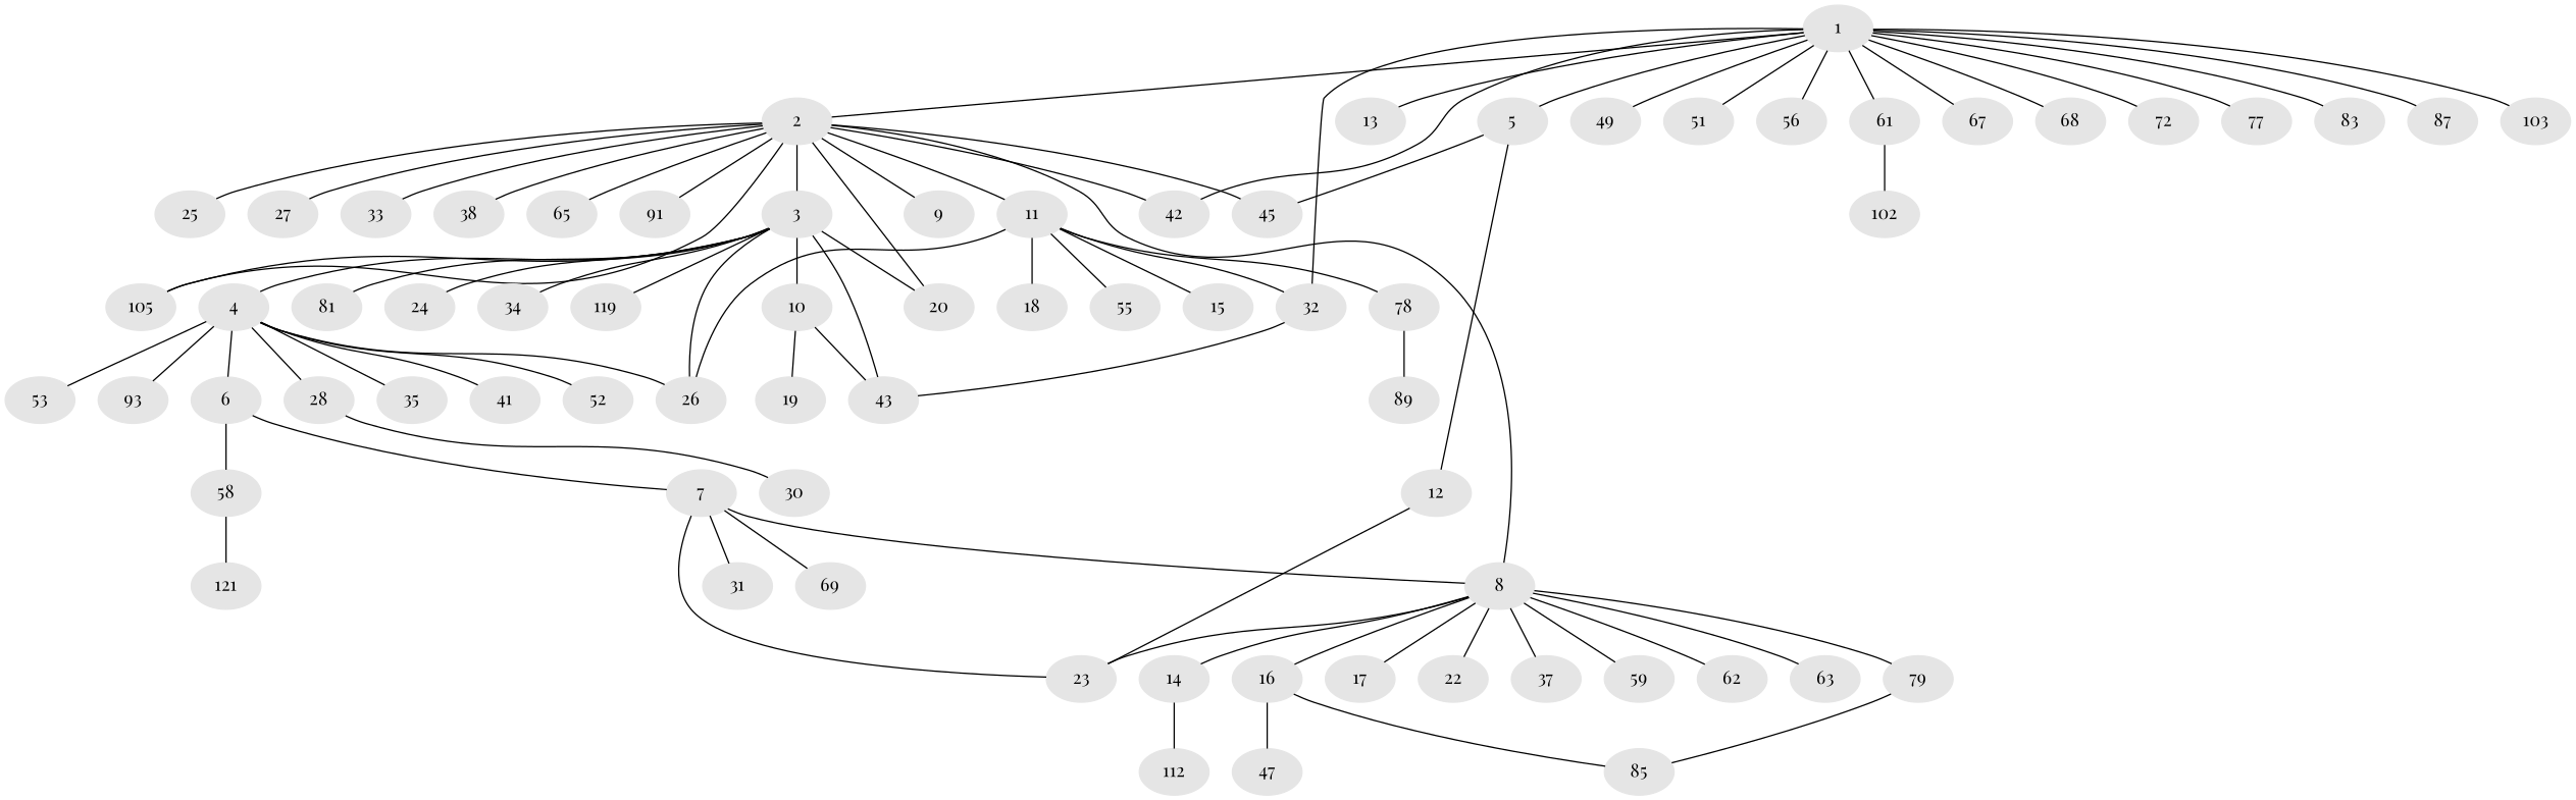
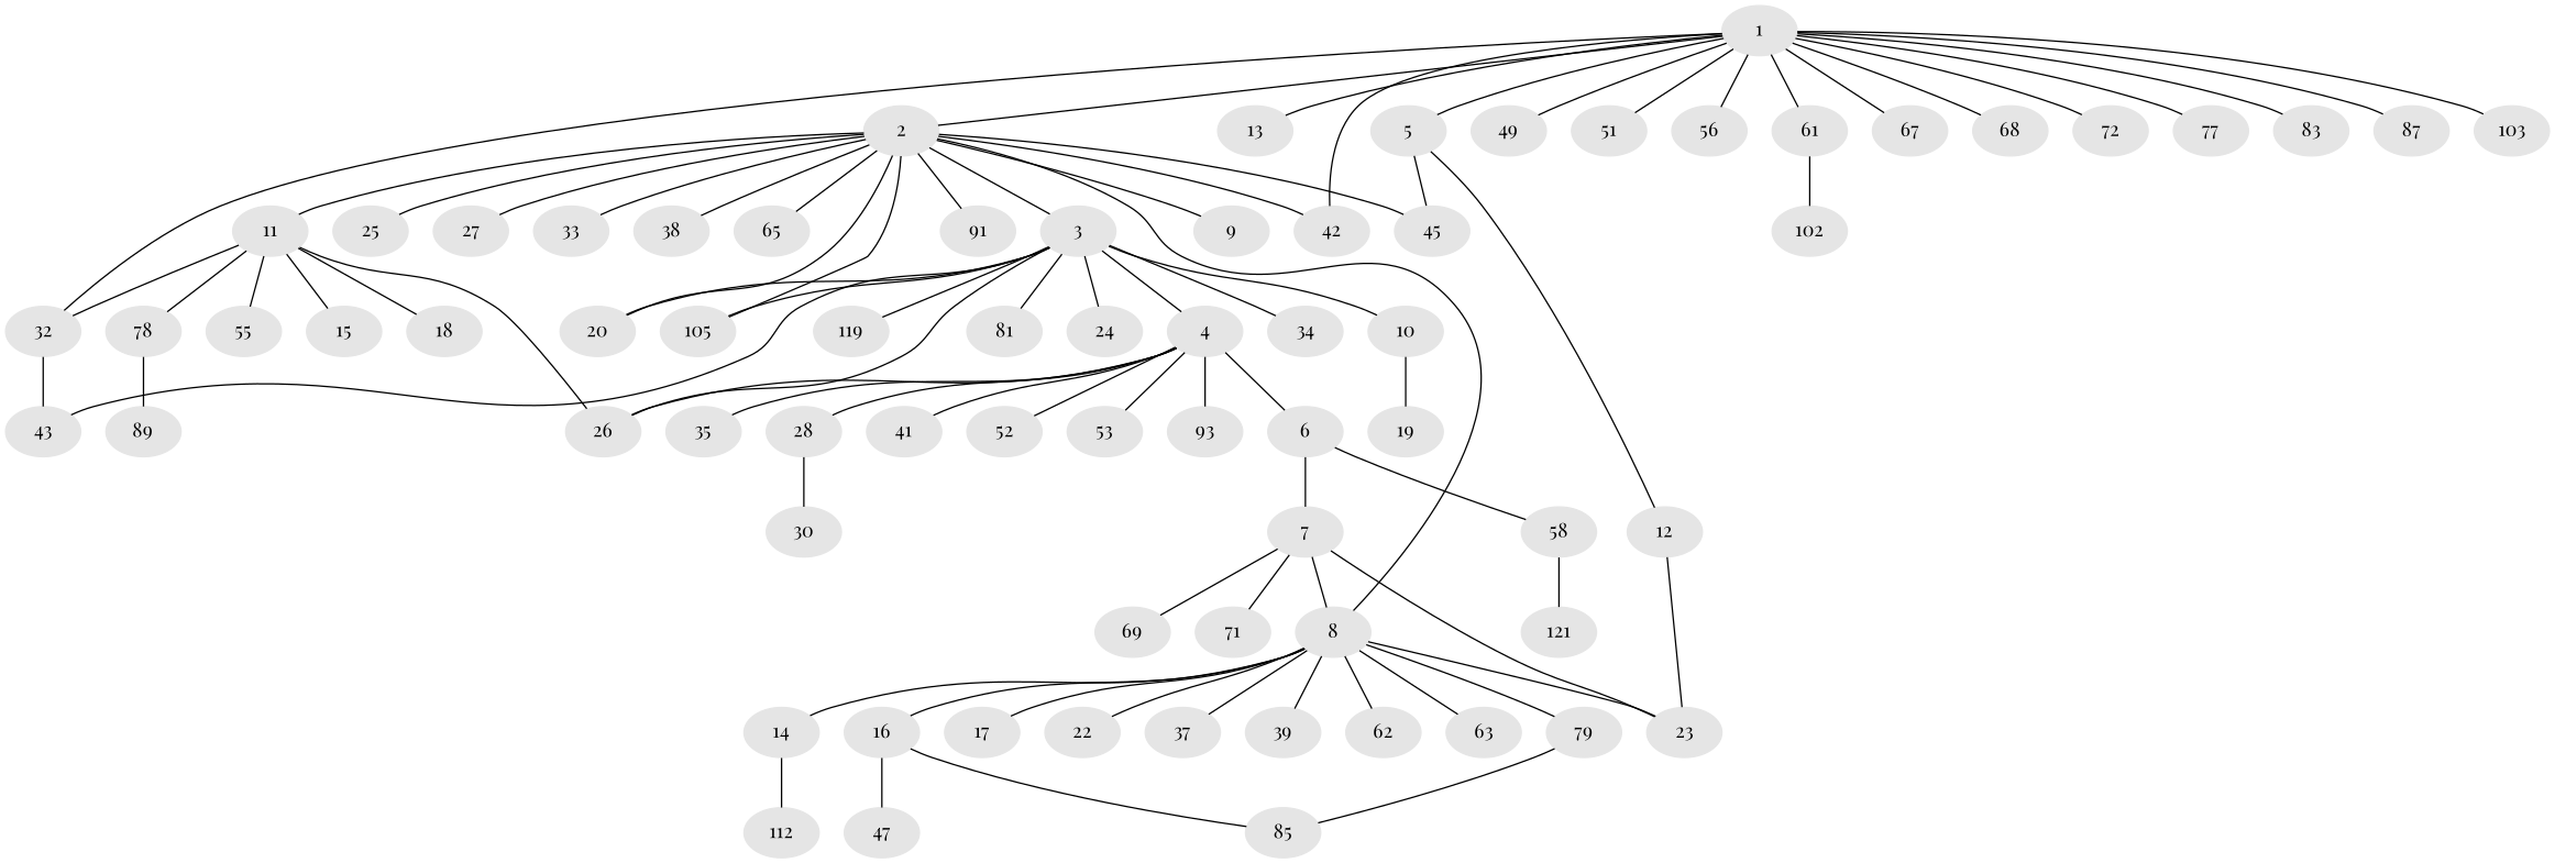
  graph {
    fontname="Playfair Display"
    node [color=gray90 fontname="Playfair Display" style=filled]
    edge [fontname="Playfair Display"]
    1
    2
    5
    13 [super="+44"]
    32 [super="+36+113+100+46+39"]
    42 [super="+64+48"]
    49 [super="+82"]
    51
    56 [super="+104"]
    61
    67
    68
    72
    77 [super="+90"]
    83
    87
    103
    3
    8
    9 [super="+88"]
    11
    20 [super="+117+95+80"]
    25 [super="+99+111+29"]
    27
    33
    38
    45 [super="+71"]
    65
    91 [super="+97"]
    105
    12 [super="+54+110"]
    43 [super="+86"]
    102
    4
    10
    n36 [label=81]
    24 [super="+98"]
    26 [super="+74"]
    34
    119
    23 [super="+50+66+40"]
    14
    16
    17
    22
    37
-   59
+   59 [label=39]
    62
    63
    79
    15 [super="+60+116+94"]
    18
    55
    78 [super="+81"]
    6 [super="+114+70"]
    28
    35 [super="+115+118"]
    41 [super="+73"]
    52
    53
    93
    19 [super="+57"]
    7
    58
    30
-   31
+   31 [label=71]
    69
    121
    112
    47 [super="+108"]
    85 [super="+101"]
    89
    1 -- 2
    1 -- 5
    1 -- 13
    1 -- 32
    1 -- 42
    1 -- 49
    1 -- 51
    1 -- 56
    1 -- 61
    1 -- 67
    1 -- 68
    1 -- 72
    1 -- 77
    1 -- 83
    1 -- 87
    1 -- 103
    2 -- 42
    2 -- 3
    2 -- 8
    2 -- 9
    2 -- 11
    2 -- 20
    2 -- 25
    2 -- 27
    2 -- 33
    2 -- 38
    2 -- 45
    2 -- 65
    2 -- 91
    2 -- 105
    5 -- 45
    5 -- 12
    32 -- 43
    61 -- 102
    3 -- 20
    3 -- 105
    3 -- 43
    3 -- 4
    3 -- 10
    3 -- n36
    3 -- 24
    3 -- 26
    3 -- 34
    3 -- 119
    8 -- 23
    8 -- 14
    8 -- 16
    8 -- 17
    8 -- 22
    8 -- 37
    8 -- 59
    8 -- 62
    8 -- 63
    8 -- 79
    11 -- 32
    11 -- 26
    11 -- 15
    11 -- 18
    11 -- 55
    11 -- 78
    12 -- 23
    4 -- 26
    4 -- 6
    4 -- 28
    4 -- 35
    4 -- 41
    4 -- 52
    4 -- 53
    4 -- 93
-   10 -- 43
    10 -- 19
    14 -- 112
    16 -- 47
    16 -- 85
    79 -- 85
    78 -- 89
    6 -- 7
    6 -- 58
    28 -- 30
    7 -- 8
    7 -- 23
    7 -- 31
    7 -- 69
    58 -- 121
  }
